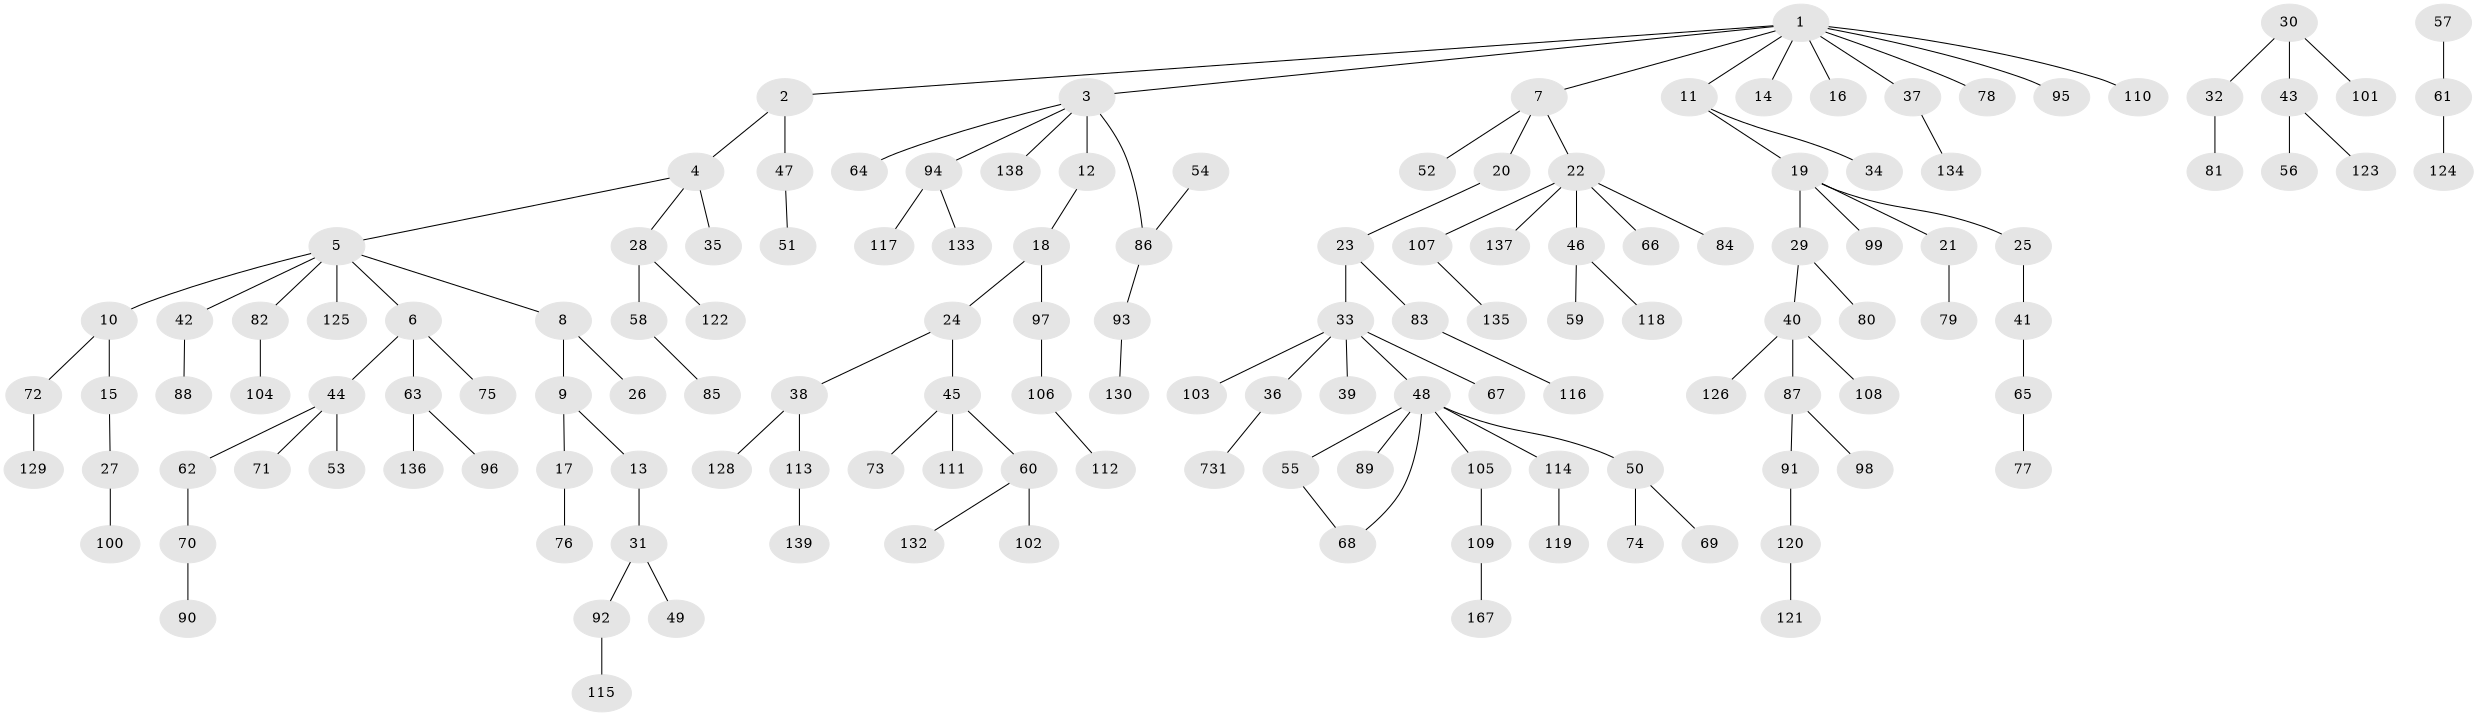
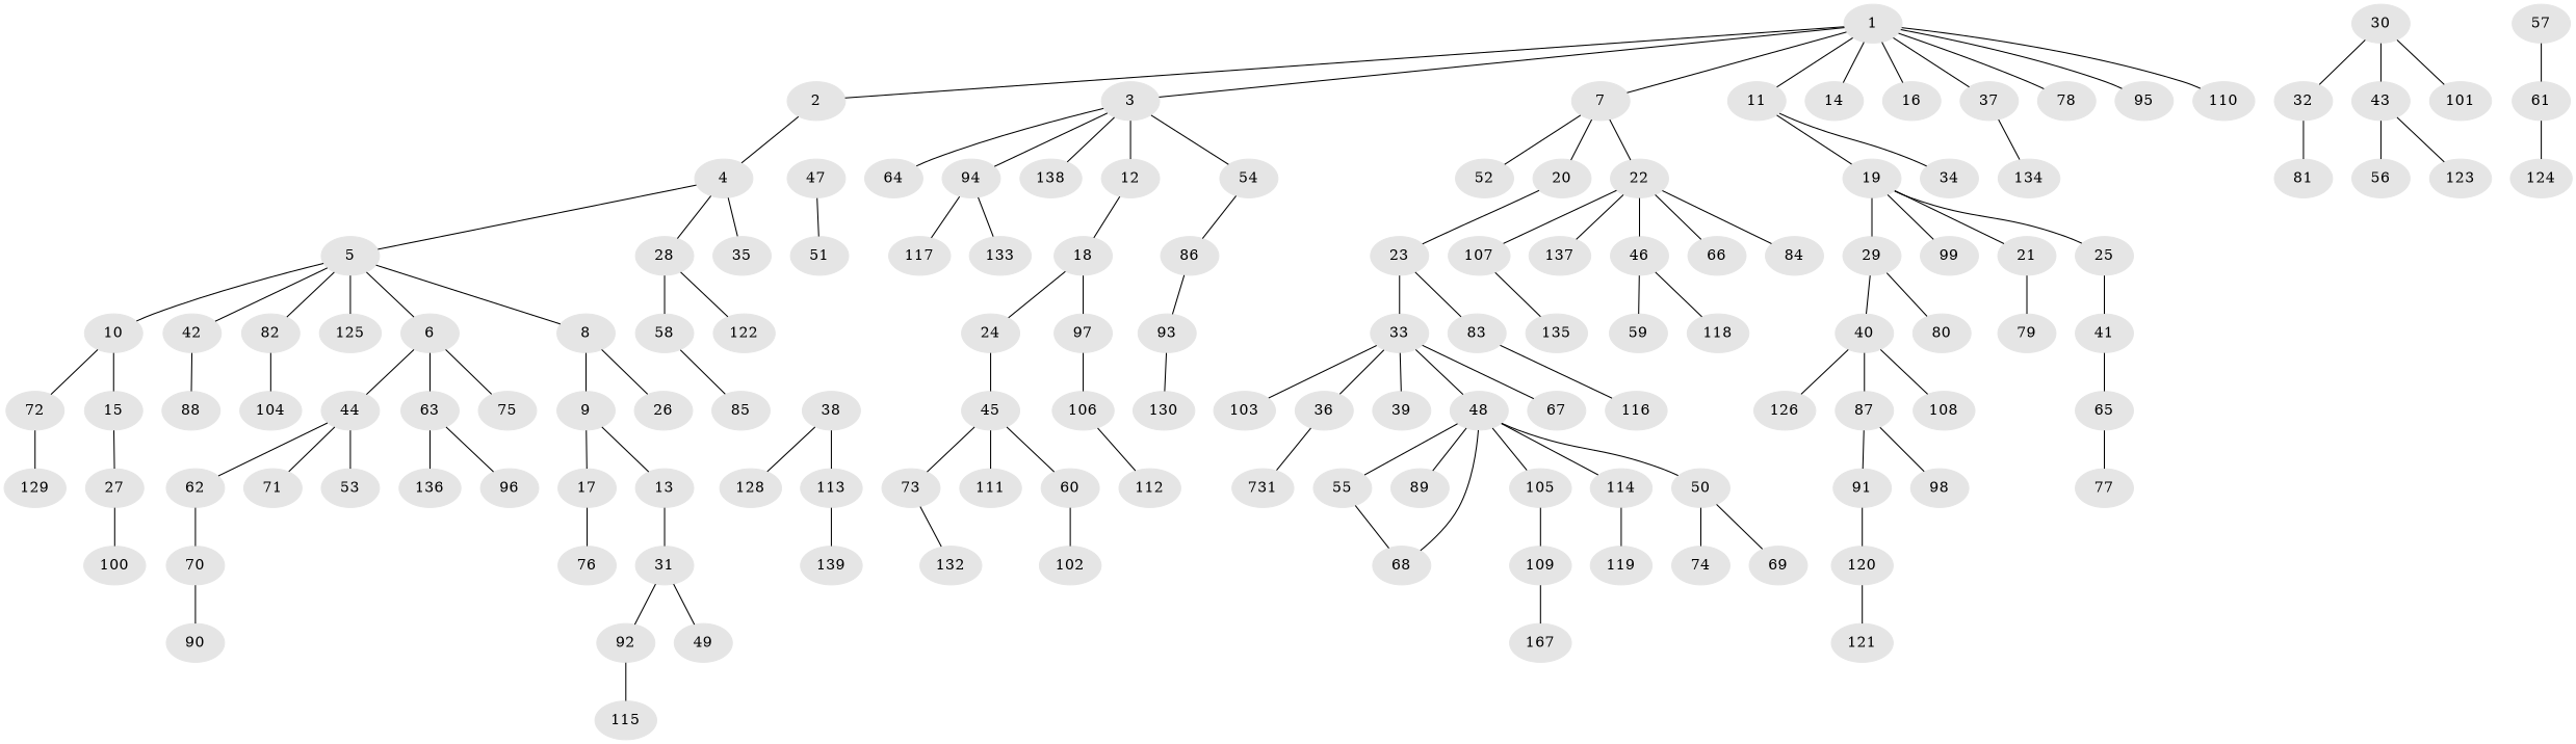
  graph {
    node [color=gray90 style=filled]
    1
    2
    3
    7
    11
    14
    16
    37
    78
    95
    110
    4
    47
    12
    54
    64
    94
    138
    20
    22
    52
    19
    34
    134
    5
    28
    35
    51
    18
    86
    117
    133
    6
    8
    10
    42
    82
    125
    58
    122
    44
    63
    75
    9
    26
    15
    72
    88
    104
    53
    62
    71
    96
    136
    23
    46
    66
    84
    107
    137
    13
    17
    31
    76
    27
    129
    21
    25
    29
    99
    24
    97
    49
    92
    100
    30
    32
    43
    101
    38
    45
    106
    79
    41
    40
    80
    33
    83
    59
    118
    135
    36
    39
    48
    67
    103
    116
    113
    128
    60
    73
    111
    65
    85
    87
    108
    126
    81
    56
    123
    115
    n112 [label=731]
    50
    55
    89
    105
    114
    68
    139
    91
    98
    77
    70
    102
    132
    69
    74
    57
    61
    109
    119
    93
    124
    90
    130
    120
    121
    112
    n139 [label=167]
    1 -- 2
    1 -- 3
    1 -- 7
    1 -- 11
    1 -- 14
    1 -- 16
    1 -- 37
    1 -- 78
    1 -- 95
    1 -- 110
    2 -- 4
-   2 -- 47
    3 -- 12
-   3 -- 86
+   3 -- 54
    3 -- 64
    3 -- 94
    3 -- 138
    7 -- 20
    7 -- 22
    7 -- 52
    11 -- 19
    11 -- 34
    37 -- 134
    4 -- 5
    4 -- 28
    4 -- 35
    47 -- 51
    12 -- 18
    54 -- 86
    94 -- 117
    94 -- 133
    20 -- 23
    22 -- 46
    22 -- 66
    22 -- 84
    22 -- 107
    22 -- 137
    19 -- 21
    19 -- 25
    19 -- 29
    19 -- 99
    5 -- 6
    5 -- 8
    5 -- 10
    5 -- 42
    5 -- 82
    5 -- 125
    28 -- 58
    28 -- 122
    18 -- 24
    18 -- 97
    86 -- 93
    6 -- 44
    6 -- 63
    6 -- 75
    8 -- 9
    8 -- 26
    10 -- 15
    10 -- 72
    42 -- 88
    82 -- 104
    58 -- 85
    44 -- 53
    44 -- 62
    44 -- 71
    63 -- 96
    63 -- 136
    9 -- 13
    9 -- 17
    15 -- 27
    72 -- 129
    62 -- 70
    23 -- 33
    23 -- 83
    46 -- 59
    46 -- 118
    107 -- 135
    13 -- 31
    17 -- 76
    31 -- 49
    31 -- 92
    27 -- 100
    21 -- 79
    25 -- 41
    29 -- 40
    29 -- 80
-   24 -- 38
    24 -- 45
    97 -- 106
    92 -- 115
    30 -- 32
    30 -- 43
    30 -- 101
    32 -- 81
    43 -- 56
    43 -- 123
    38 -- 113
    38 -- 128
    45 -- 60
    45 -- 73
    45 -- 111
    106 -- 112
    41 -- 65
    40 -- 87
    40 -- 108
    40 -- 126
    33 -- 36
    33 -- 39
    33 -- 48
    33 -- 67
    33 -- 103
    83 -- 116
    36 -- n112
    48 -- 50
    48 -- 55
    48 -- 89
    48 -- 105
    48 -- 114
    48 -- 68
    113 -- 139
    60 -- 102
-   60 -- 132
+   73 -- 132
    65 -- 77
    87 -- 91
    87 -- 98
    50 -- 69
    50 -- 74
    55 -- 68
    105 -- 109
    114 -- 119
    91 -- 120
    70 -- 90
    57 -- 61
    61 -- 124
    109 -- n139
    93 -- 130
    120 -- 121
  }
